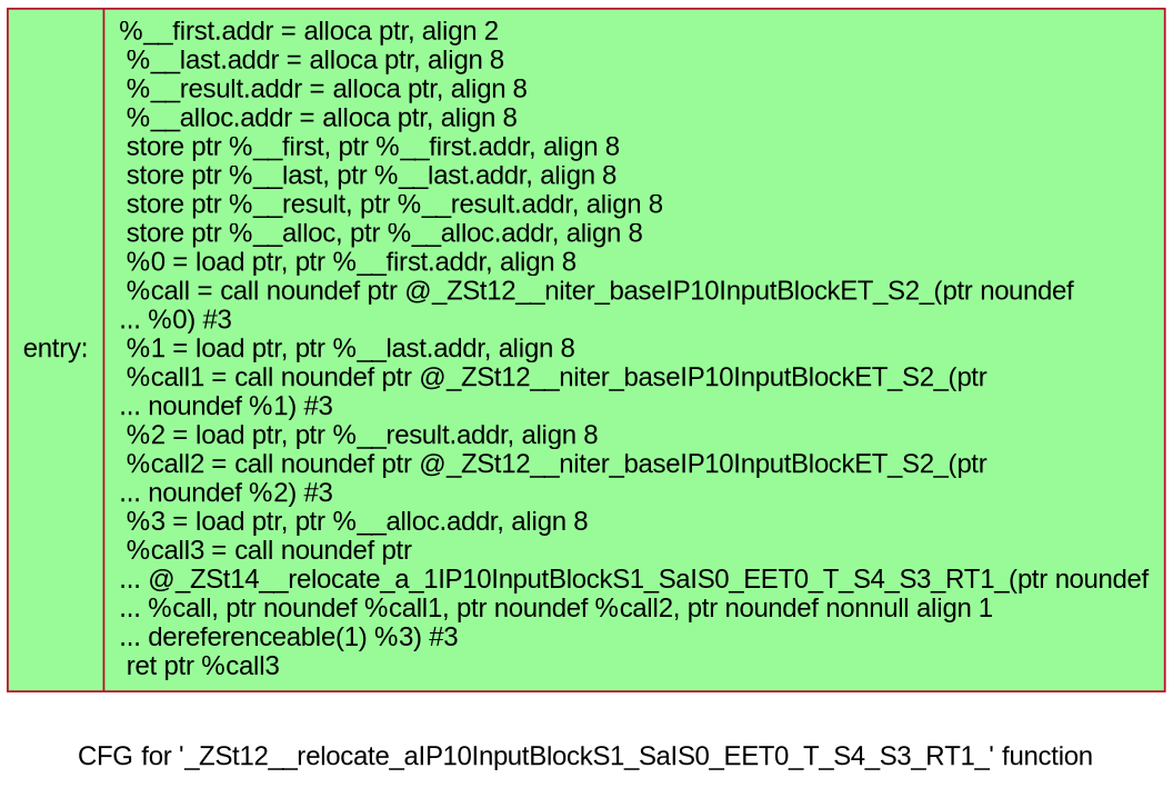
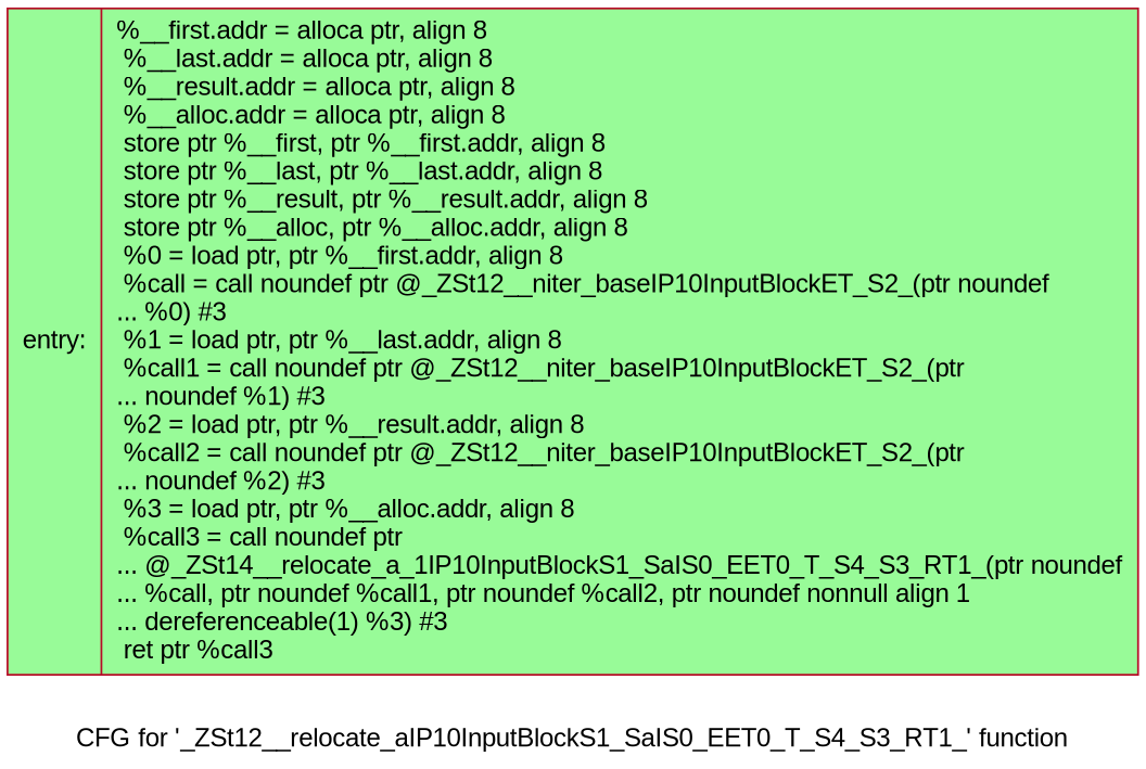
  digraph {
    label="CFG for '_ZSt12__relocate_aIP10InputBlockS1_SaIS0_EET0_T_S4_S3_RT1_' function"
    rankdir=LR
    fontname="Liberation Sans"
-   n1 [color="#b70d28ff" fillcolor=palegreen fontname="Liberation Sans" label="{entry:\l|  %__first.addr = alloca ptr, align 2\l  %__last.addr = alloca ptr, align 8\l  %__result.addr = alloca ptr, align 8\l  %__alloc.addr = alloca ptr, align 8\l  store ptr %__first, ptr %__first.addr, align 8\l  store ptr %__last, ptr %__last.addr, align 8\l  store ptr %__result, ptr %__result.addr, align 8\l  store ptr %__alloc, ptr %__alloc.addr, align 8\l  %0 = load ptr, ptr %__first.addr, align 8\l  %call = call noundef ptr @_ZSt12__niter_baseIP10InputBlockET_S2_(ptr noundef\l... %0) #3\l  %1 = load ptr, ptr %__last.addr, align 8\l  %call1 = call noundef ptr @_ZSt12__niter_baseIP10InputBlockET_S2_(ptr\l... noundef %1) #3\l  %2 = load ptr, ptr %__result.addr, align 8\l  %call2 = call noundef ptr @_ZSt12__niter_baseIP10InputBlockET_S2_(ptr\l... noundef %2) #3\l  %3 = load ptr, ptr %__alloc.addr, align 8\l  %call3 = call noundef ptr\l... @_ZSt14__relocate_a_1IP10InputBlockS1_SaIS0_EET0_T_S4_S3_RT1_(ptr noundef\l... %call, ptr noundef %call1, ptr noundef %call2, ptr noundef nonnull align 1\l... dereferenceable(1) %3) #3\l  ret ptr %call3\l}" shape=record style=filled]
+   n1 [color="#b70d28ff" fillcolor=palegreen fontname="Liberation Sans" label="{entry:\l|  %__first.addr = alloca ptr, align 8\l  %__last.addr = alloca ptr, align 8\l  %__result.addr = alloca ptr, align 8\l  %__alloc.addr = alloca ptr, align 8\l  store ptr %__first, ptr %__first.addr, align 8\l  store ptr %__last, ptr %__last.addr, align 8\l  store ptr %__result, ptr %__result.addr, align 8\l  store ptr %__alloc, ptr %__alloc.addr, align 8\l  %0 = load ptr, ptr %__first.addr, align 8\l  %call = call noundef ptr @_ZSt12__niter_baseIP10InputBlockET_S2_(ptr noundef\l... %0) #3\l  %1 = load ptr, ptr %__last.addr, align 8\l  %call1 = call noundef ptr @_ZSt12__niter_baseIP10InputBlockET_S2_(ptr\l... noundef %1) #3\l  %2 = load ptr, ptr %__result.addr, align 8\l  %call2 = call noundef ptr @_ZSt12__niter_baseIP10InputBlockET_S2_(ptr\l... noundef %2) #3\l  %3 = load ptr, ptr %__alloc.addr, align 8\l  %call3 = call noundef ptr\l... @_ZSt14__relocate_a_1IP10InputBlockS1_SaIS0_EET0_T_S4_S3_RT1_(ptr noundef\l... %call, ptr noundef %call1, ptr noundef %call2, ptr noundef nonnull align 1\l... dereferenceable(1) %3) #3\l  ret ptr %call3\l}" shape=record style=filled]
  }
